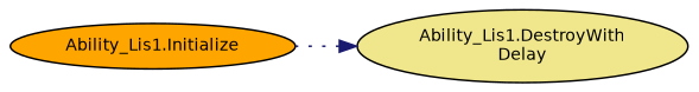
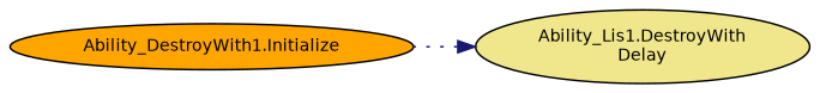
  digraph {
    rankdir=RL
    node [color=black fontname=Helvetica fontsize=10 shape=ellipse style=filled]
    n1 [fillcolor=khaki fontcolor=black height=0.2 label="Ability_Lis1.DestroyWith\lDelay" width=0.4]
-   n2 [fillcolor=orange height=0.2 label="Ability_Lis1.Initialize" width=0.4]
+   n2 [fillcolor=orange height=0.2 label="Ability_DestroyWith1.Initialize" width=0.4]
    n1 -> n2 [color=midnightblue dir=back fontname=Helvetica fontsize=10 labelfontname=Helvetica labelfontsize=10 style=dotted]
  }
